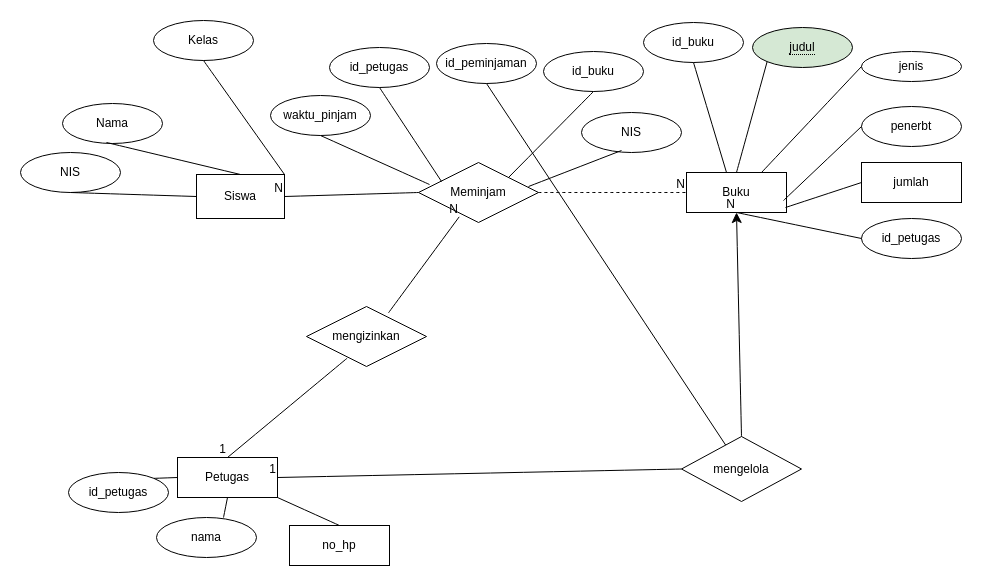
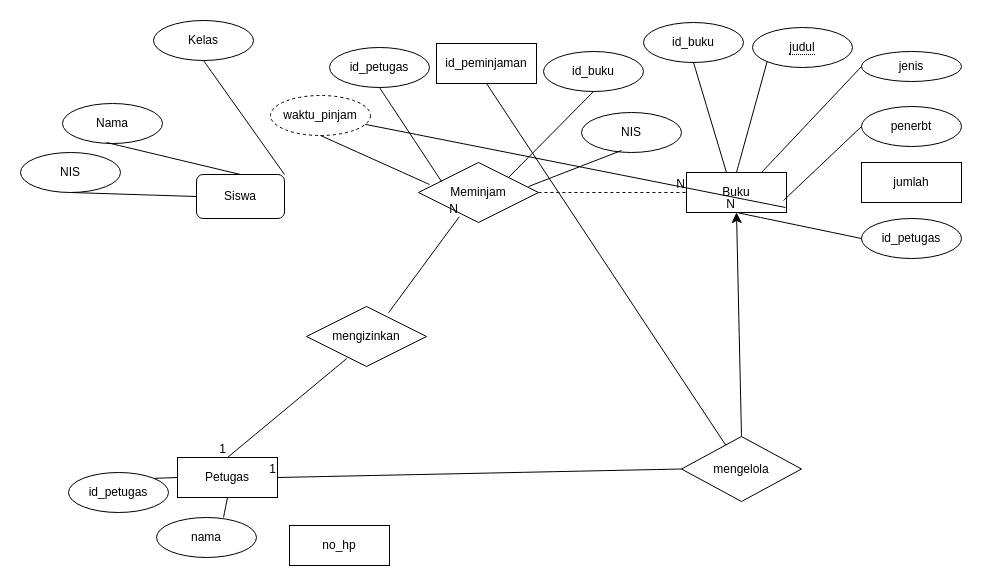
  <mxCell id="0" />
  <mxCell id="1" parent="0" />
- <mxCell id="2" value="Siswa" style="whiteSpace=wrap;html=1;align=center;" vertex="1" parent="1"><mxGeometry x="196" y="174" width="88" height="44" as="geometry" /></mxCell>
+ <mxCell id="2" value="Siswa" style="whiteSpace=wrap;html=1;align=center;rounded=1;" vertex="1" parent="1"><mxGeometry x="196" y="174" width="88" height="44" as="geometry" /></mxCell>
  <mxCell id="3" value="Petugas" style="whiteSpace=wrap;html=1;align=center;" vertex="1" parent="1"><mxGeometry x="177" y="457" width="100" height="40" as="geometry" /></mxCell>
  <mxCell id="4" value="Buku" style="whiteSpace=wrap;html=1;align=center;" vertex="1" parent="1"><mxGeometry x="686" y="172" width="100" height="40" as="geometry" /></mxCell>
  <mxCell id="5" value="Meminjam" style="shape=rhombus;perimeter=rhombusPerimeter;whiteSpace=wrap;html=1;align=center;" vertex="1" parent="1"><mxGeometry x="418" y="162" width="120" height="60" as="geometry" /></mxCell>
- <mxCell id="6" value="" style="endArrow=none;html=1;rounded=0;fontSize=12;startSize=8;endSize=8;curved=1;entryX=1;entryY=0.5;entryDx=0;entryDy=0;exitX=0;exitY=0.5;exitDx=0;exitDy=0;" edge="1" parent="1" source="5" target="2"><mxGeometry relative="1" as="geometry"><mxPoint x="440" y="145" as="sourcePoint" /><mxPoint x="669" y="139" as="targetPoint" /></mxGeometry></mxCell>
- <mxCell id="7" value="N" style="resizable=0;html=1;whiteSpace=wrap;align=right;verticalAlign=bottom;" connectable="0" vertex="1" parent="6"><mxGeometry x="1" relative="1" as="geometry" /></mxCell>
  <mxCell id="8" value="" style="endArrow=none;html=1;rounded=0;fontSize=12;startSize=8;endSize=8;curved=1;entryX=0;entryY=0.5;entryDx=0;entryDy=0;exitX=1;exitY=0.5;exitDx=0;exitDy=0;dashed=1;" edge="1" parent="1" source="5" target="4"><mxGeometry relative="1" as="geometry"><mxPoint x="409" y="113" as="sourcePoint" /><mxPoint x="569" y="113" as="targetPoint" /></mxGeometry></mxCell>
  <mxCell id="9" value="N" style="resizable=0;html=1;whiteSpace=wrap;align=right;verticalAlign=bottom;" connectable="0" vertex="1" parent="8"><mxGeometry x="1" relative="1" as="geometry" /></mxCell>
  <mxCell id="10" value="NIS" style="ellipse;whiteSpace=wrap;html=1;align=center;" vertex="1" parent="1"><mxGeometry x="20" y="152" width="100" height="40" as="geometry" /></mxCell>
  <mxCell id="11" value="Nama" style="ellipse;whiteSpace=wrap;html=1;align=center;" vertex="1" parent="1"><mxGeometry x="62" y="103" width="100" height="40" as="geometry" /></mxCell>
  <mxCell id="12" value="Kelas" style="ellipse;whiteSpace=wrap;html=1;align=center;" vertex="1" parent="1"><mxGeometry x="153" y="20" width="100" height="40" as="geometry" /></mxCell>
  <mxCell id="13" value="" style="endArrow=none;html=1;rounded=0;fontSize=12;startSize=8;endSize=8;curved=1;exitX=0.5;exitY=1;exitDx=0;exitDy=0;entryX=0;entryY=0.5;entryDx=0;entryDy=0;" edge="1" parent="1" source="10" target="2"><mxGeometry relative="1" as="geometry"><mxPoint x="171" y="123" as="sourcePoint" /><mxPoint x="222" y="140" as="targetPoint" /></mxGeometry></mxCell>
  <mxCell id="14" value="" style="endArrow=none;html=1;rounded=0;fontSize=12;startSize=8;endSize=8;curved=1;exitX=0.44;exitY=0.975;exitDx=0;exitDy=0;exitPerimeter=0;entryX=0.5;entryY=0;entryDx=0;entryDy=0;" edge="1" parent="1" source="11" target="2"><mxGeometry relative="1" as="geometry"><mxPoint x="409" y="213" as="sourcePoint" /><mxPoint x="569" y="213" as="targetPoint" /></mxGeometry></mxCell>
  <mxCell id="15" value="" style="endArrow=none;html=1;rounded=0;fontSize=12;startSize=8;endSize=8;curved=1;entryX=1;entryY=0;entryDx=0;entryDy=0;exitX=0.5;exitY=1;exitDx=0;exitDy=0;" edge="1" parent="1" source="12" target="2"><mxGeometry relative="1" as="geometry"><mxPoint x="380" y="101" as="sourcePoint" /><mxPoint x="569" y="213" as="targetPoint" /></mxGeometry></mxCell>
  <mxCell id="16" value="id_petugas" style="ellipse;whiteSpace=wrap;html=1;align=center;" vertex="1" parent="1"><mxGeometry x="329" y="47" width="100" height="40" as="geometry" /></mxCell>
  <mxCell id="17" value="" style="endArrow=none;html=1;rounded=0;fontSize=12;startSize=8;endSize=8;curved=1;exitX=0.5;exitY=1;exitDx=0;exitDy=0;entryX=0.192;entryY=0.317;entryDx=0;entryDy=0;entryPerimeter=0;" edge="1" parent="1" source="16" target="5"><mxGeometry relative="1" as="geometry"><mxPoint x="405" y="200" as="sourcePoint" /><mxPoint x="565" y="200" as="targetPoint" /></mxGeometry></mxCell>
- <mxCell id="18" value="id_peminjaman" style="ellipse;whiteSpace=wrap;html=1;align=center;" vertex="1" parent="1"><mxGeometry x="436" y="43" width="100" height="40" as="geometry" /></mxCell>
+ <mxCell id="18" value="id_peminjaman" style="whiteSpace=wrap;html=1;align=center;rounded=0;" vertex="1" parent="1"><mxGeometry x="436" y="43" width="100" height="40" as="geometry" /></mxCell>
  <mxCell id="19" value="" style="endArrow=none;html=1;rounded=0;fontSize=12;startSize=8;endSize=8;curved=1;exitX=0.5;exitY=1;exitDx=0;exitDy=0;" edge="1" parent="1" source="18" target="38"><mxGeometry relative="1" as="geometry"><mxPoint x="405" y="200" as="sourcePoint" /><mxPoint x="491" y="161" as="targetPoint" /></mxGeometry></mxCell>
  <mxCell id="20" value="id_buku" style="ellipse;whiteSpace=wrap;html=1;align=center;" vertex="1" parent="1"><mxGeometry x="543" y="51" width="100" height="40" as="geometry" /></mxCell>
  <mxCell id="21" value="" style="endArrow=none;html=1;rounded=0;fontSize=12;startSize=8;endSize=8;curved=1;exitX=0.5;exitY=1;exitDx=0;exitDy=0;entryX=1;entryY=0;entryDx=0;entryDy=0;" edge="1" parent="1" source="20" target="5"><mxGeometry relative="1" as="geometry"><mxPoint x="405" y="200" as="sourcePoint" /><mxPoint x="565" y="200" as="targetPoint" /></mxGeometry></mxCell>
  <mxCell id="22" value="NIS" style="ellipse;whiteSpace=wrap;html=1;align=center;" vertex="1" parent="1"><mxGeometry x="581" y="112" width="100" height="40" as="geometry" /></mxCell>
  <mxCell id="23" value="" style="endArrow=none;html=1;rounded=0;fontSize=12;startSize=8;endSize=8;curved=1;entryX=0.4;entryY=0.95;entryDx=0;entryDy=0;entryPerimeter=0;exitX=0.917;exitY=0.4;exitDx=0;exitDy=0;exitPerimeter=0;" edge="1" parent="1" source="5" target="22"><mxGeometry relative="1" as="geometry"><mxPoint x="405" y="200" as="sourcePoint" /><mxPoint x="565" y="200" as="targetPoint" /></mxGeometry></mxCell>
- <mxCell id="24" value="waktu_pinjam" style="ellipse;whiteSpace=wrap;html=1;align=center;" vertex="1" parent="1"><mxGeometry x="270" y="95" width="100" height="40" as="geometry" /></mxCell>
+ <mxCell id="24" value="waktu_pinjam" style="ellipse;whiteSpace=wrap;html=1;align=center;dashed=1;" vertex="1" parent="1"><mxGeometry x="270" y="95" width="100" height="40" as="geometry" /></mxCell>
  <mxCell id="25" value="" style="endArrow=none;html=1;rounded=0;fontSize=12;startSize=8;endSize=8;curved=1;entryX=0.5;entryY=1;entryDx=0;entryDy=0;exitX=0.092;exitY=0.367;exitDx=0;exitDy=0;exitPerimeter=0;" edge="1" parent="1" source="5" target="24"><mxGeometry relative="1" as="geometry"><mxPoint x="432" y="180" as="sourcePoint" /><mxPoint x="382" y="200" as="targetPoint" /></mxGeometry></mxCell>
  <mxCell id="26" value="id_buku" style="ellipse;whiteSpace=wrap;html=1;align=center;" vertex="1" parent="1"><mxGeometry x="643" y="22" width="100" height="40" as="geometry" /></mxCell>
- <mxCell id="27" value="&lt;span style=&quot;border-bottom: 1px dotted&quot;&gt;judul&lt;/span&gt;" style="ellipse;whiteSpace=wrap;html=1;align=center;fillColor=#d5e8d4;" vertex="1" parent="1"><mxGeometry x="752" y="27" width="100" height="40" as="geometry" /></mxCell>
+ <mxCell id="27" value="&lt;span style=&quot;border-bottom: 1px dotted&quot;&gt;judul&lt;/span&gt;" style="ellipse;whiteSpace=wrap;html=1;align=center;" vertex="1" parent="1"><mxGeometry x="752" y="27" width="100" height="40" as="geometry" /></mxCell>
  <mxCell id="28" value="jenis" style="ellipse;whiteSpace=wrap;html=1;align=center;" vertex="1" parent="1"><mxGeometry x="861" y="51" width="100" height="30" as="geometry" /></mxCell>
  <mxCell id="29" value="penerbt" style="ellipse;whiteSpace=wrap;html=1;align=center;" vertex="1" parent="1"><mxGeometry x="861" y="106" width="100" height="40" as="geometry" /></mxCell>
  <mxCell id="30" value="jumlah" style="whiteSpace=wrap;html=1;align=center;rounded=0;" vertex="1" parent="1"><mxGeometry x="861" y="162" width="100" height="40" as="geometry" /></mxCell>
  <mxCell id="31" value="" style="endArrow=none;html=1;rounded=0;fontSize=12;startSize=8;endSize=8;curved=1;exitX=0.5;exitY=1;exitDx=0;exitDy=0;entryX=0.4;entryY=0;entryDx=0;entryDy=0;entryPerimeter=0;" edge="1" parent="1" source="26" target="4"><mxGeometry relative="1" as="geometry"><mxPoint x="435" y="261" as="sourcePoint" /><mxPoint x="595" y="261" as="targetPoint" /></mxGeometry></mxCell>
  <mxCell id="32" value="" style="endArrow=none;html=1;rounded=0;fontSize=12;startSize=8;endSize=8;curved=1;entryX=0;entryY=1;entryDx=0;entryDy=0;exitX=0.5;exitY=0;exitDx=0;exitDy=0;" edge="1" parent="1" source="4" target="27"><mxGeometry relative="1" as="geometry"><mxPoint x="435" y="261" as="sourcePoint" /><mxPoint x="595" y="261" as="targetPoint" /></mxGeometry></mxCell>
  <mxCell id="33" value="" style="endArrow=none;html=1;rounded=0;fontSize=12;startSize=8;endSize=8;curved=1;entryX=0;entryY=0.5;entryDx=0;entryDy=0;exitX=0.75;exitY=0;exitDx=0;exitDy=0;" edge="1" parent="1" source="4" target="28"><mxGeometry relative="1" as="geometry"><mxPoint x="435" y="261" as="sourcePoint" /><mxPoint x="595" y="261" as="targetPoint" /></mxGeometry></mxCell>
  <mxCell id="34" value="" style="endArrow=none;html=1;rounded=0;fontSize=12;startSize=8;endSize=8;curved=1;entryX=0;entryY=0.5;entryDx=0;entryDy=0;" edge="1" parent="1" target="29"><mxGeometry relative="1" as="geometry"><mxPoint x="783" y="200" as="sourcePoint" /><mxPoint x="595" y="261" as="targetPoint" /></mxGeometry></mxCell>
- <mxCell id="35" value="" style="endArrow=none;html=1;rounded=0;fontSize=12;startSize=8;endSize=8;curved=1;entryX=0;entryY=0.5;entryDx=0;entryDy=0;exitX=0.99;exitY=0.875;exitDx=0;exitDy=0;exitPerimeter=0;" edge="1" parent="1" source="4" target="30"><mxGeometry relative="1" as="geometry"><mxPoint x="435" y="261" as="sourcePoint" /><mxPoint x="595" y="261" as="targetPoint" /></mxGeometry></mxCell>
+ <mxCell id="35" value="" style="endArrow=none;html=1;rounded=0;fontSize=12;startSize=8;endSize=8;curved=1;exitX=0.99;exitY=0.875;exitDx=0;exitDy=0;exitPerimeter=0;" edge="1" parent="1" source="4" target="24"><mxGeometry relative="1" as="geometry"><mxPoint x="435" y="261" as="sourcePoint" /><mxPoint x="595" y="261" as="targetPoint" /></mxGeometry></mxCell>
  <mxCell id="36" value="id_petugas" style="ellipse;whiteSpace=wrap;html=1;align=center;" vertex="1" parent="1"><mxGeometry x="861" y="218" width="100" height="40" as="geometry" /></mxCell>
  <mxCell id="37" value="" style="endArrow=none;html=1;rounded=0;fontSize=12;startSize=8;endSize=8;curved=1;entryX=0;entryY=0.5;entryDx=0;entryDy=0;exitX=0.5;exitY=1;exitDx=0;exitDy=0;" edge="1" parent="1" source="4" target="36"><mxGeometry relative="1" as="geometry"><mxPoint x="435" y="261" as="sourcePoint" /><mxPoint x="595" y="261" as="targetPoint" /></mxGeometry></mxCell>
  <mxCell id="38" value="mengelola" style="shape=rhombus;perimeter=rhombusPerimeter;whiteSpace=wrap;html=1;align=center;" vertex="1" parent="1"><mxGeometry x="681" y="436" width="120" height="65" as="geometry" /></mxCell>
  <mxCell id="39" value="" style="endArrow=classic;html=1;rounded=0;fontSize=12;startSize=8;endSize=8;curved=1;entryX=0.5;entryY=1;entryDx=0;entryDy=0;exitX=0.5;exitY=0;exitDx=0;exitDy=0;" edge="1" parent="1" source="38" target="4"><mxGeometry relative="1" as="geometry"><mxPoint x="435" y="394" as="sourcePoint" /><mxPoint x="595" y="394" as="targetPoint" /></mxGeometry></mxCell>
  <mxCell id="40" value="N" style="resizable=0;html=1;whiteSpace=wrap;align=right;verticalAlign=bottom;" connectable="0" vertex="1" parent="39"><mxGeometry x="1" relative="1" as="geometry" /></mxCell>
  <mxCell id="41" value="" style="endArrow=none;html=1;rounded=0;fontSize=12;startSize=8;endSize=8;curved=1;exitX=0;exitY=0.5;exitDx=0;exitDy=0;entryX=1;entryY=0.5;entryDx=0;entryDy=0;" edge="1" parent="1" source="38" target="3"><mxGeometry relative="1" as="geometry"><mxPoint x="435" y="394" as="sourcePoint" /><mxPoint x="468" y="400" as="targetPoint" /></mxGeometry></mxCell>
  <mxCell id="42" value="1" style="resizable=0;html=1;whiteSpace=wrap;align=right;verticalAlign=bottom;" connectable="0" vertex="1" parent="41"><mxGeometry x="1" relative="1" as="geometry" /></mxCell>
  <mxCell id="43" value="id_petugas" style="ellipse;whiteSpace=wrap;html=1;align=center;" vertex="1" parent="1"><mxGeometry x="68" y="472" width="100" height="40" as="geometry" /></mxCell>
  <mxCell id="44" value="nama" style="ellipse;whiteSpace=wrap;html=1;align=center;" vertex="1" parent="1"><mxGeometry x="156" y="517" width="100" height="40" as="geometry" /></mxCell>
  <mxCell id="45" value="no_hp" style="whiteSpace=wrap;html=1;align=center;rounded=0;" vertex="1" parent="1"><mxGeometry x="289" y="525" width="100" height="40" as="geometry" /></mxCell>
  <mxCell id="46" value="" style="endArrow=none;html=1;rounded=0;fontSize=12;startSize=8;endSize=8;curved=1;exitX=1;exitY=0;exitDx=0;exitDy=0;entryX=0;entryY=0.5;entryDx=0;entryDy=0;" edge="1" parent="1" source="43" target="3"><mxGeometry relative="1" as="geometry"><mxPoint x="435" y="394" as="sourcePoint" /><mxPoint x="595" y="394" as="targetPoint" /></mxGeometry></mxCell>
  <mxCell id="47" value="" style="endArrow=none;html=1;rounded=0;fontSize=12;startSize=8;endSize=8;curved=1;exitX=0.67;exitY=0;exitDx=0;exitDy=0;exitPerimeter=0;entryX=0.5;entryY=1;entryDx=0;entryDy=0;" edge="1" parent="1" source="44" target="3"><mxGeometry relative="1" as="geometry"><mxPoint x="435" y="394" as="sourcePoint" /><mxPoint x="595" y="394" as="targetPoint" /></mxGeometry></mxCell>
- <mxCell id="48" value="" style="endArrow=none;html=1;rounded=0;fontSize=12;startSize=8;endSize=8;curved=1;exitX=0.5;exitY=0;exitDx=0;exitDy=0;entryX=1;entryY=1;entryDx=0;entryDy=0;" edge="1" parent="1" source="45" target="3"><mxGeometry relative="1" as="geometry"><mxPoint x="435" y="394" as="sourcePoint" /><mxPoint x="595" y="394" as="targetPoint" /></mxGeometry></mxCell>
  <mxCell id="49" value="mengizinkan" style="shape=rhombus;perimeter=rhombusPerimeter;whiteSpace=wrap;html=1;align=center;" vertex="1" parent="1"><mxGeometry x="306" y="306" width="120" height="60" as="geometry" /></mxCell>
  <mxCell id="50" value="" style="endArrow=none;html=1;rounded=0;fontSize=12;startSize=8;endSize=8;curved=1;entryX=0.5;entryY=0;entryDx=0;entryDy=0;exitX=0.339;exitY=0.861;exitDx=0;exitDy=0;exitPerimeter=0;" edge="1" parent="1" source="49" target="3"><mxGeometry relative="1" as="geometry"><mxPoint x="435" y="261" as="sourcePoint" /><mxPoint x="595" y="261" as="targetPoint" /></mxGeometry></mxCell>
  <mxCell id="51" value="1" style="resizable=0;html=1;whiteSpace=wrap;align=right;verticalAlign=bottom;" connectable="0" vertex="1" parent="50"><mxGeometry x="1" relative="1" as="geometry" /></mxCell>
  <mxCell id="52" value="" style="endArrow=none;html=1;rounded=0;fontSize=12;startSize=8;endSize=8;curved=1;exitX=0.683;exitY=0.106;exitDx=0;exitDy=0;exitPerimeter=0;entryX=0.339;entryY=0.906;entryDx=0;entryDy=0;entryPerimeter=0;" edge="1" parent="1" source="49" target="5"><mxGeometry relative="1" as="geometry"><mxPoint x="435" y="261" as="sourcePoint" /><mxPoint x="595" y="261" as="targetPoint" /></mxGeometry></mxCell>
  <mxCell id="53" value="N" style="resizable=0;html=1;whiteSpace=wrap;align=right;verticalAlign=bottom;" connectable="0" vertex="1" parent="52"><mxGeometry x="1" relative="1" as="geometry" /></mxCell>
